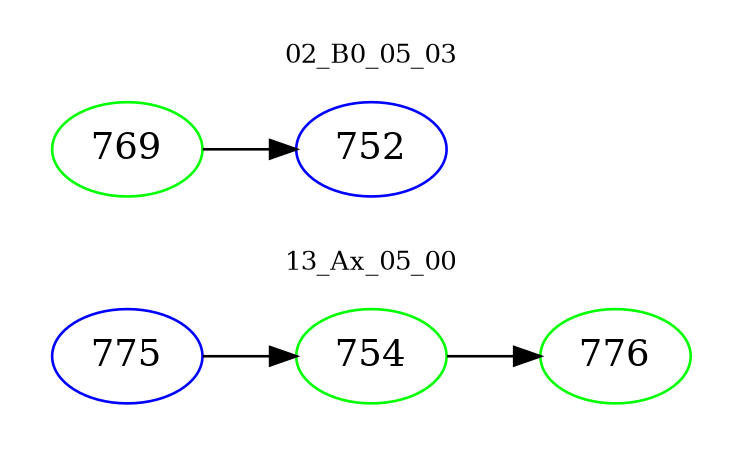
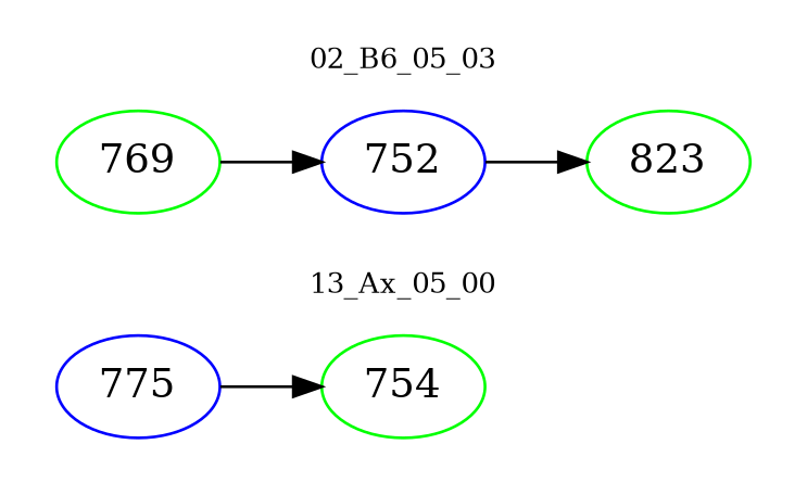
  digraph {
    rankdir=LR
    node [color=green]
    edge [color=black]
    n1 [color=blue label=775]
    n2 [label=754]
-   n3 [label=776]
    n4 [label=769]
    n5 [color=blue label=752]
+   n6 [label=823]
    subgraph cluster_1 {
      color=white
      fontsize=10
      label="13_Ax_05_00"
      n1
      n2
-     n3
    }
    subgraph cluster_2 {
      color=white
      fontsize=10
-     label="02_B0_05_03"
+     label="02_B6_05_03"
      n4
      n5
+     n6
    }
    n1 -> n2
-   n2 -> n3
    n4 -> n5
+   n5 -> n6
  }
